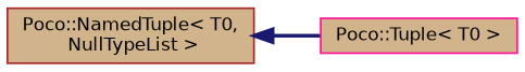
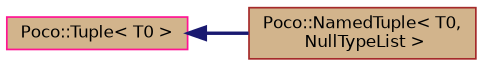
  digraph {
    rankdir=LR
    node [fillcolor=tan fontname=Helvetica fontsize=10 shape=record style=filled]
    n1 [color=deeppink height=0.2 label="Poco::Tuple\< T0 \>" width=0.4]
    n2 [color=brown height=0.2 label="Poco::NamedTuple\< T0,\l NullTypeList \>" width=0.4]
-   n2 -> n1 [color=midnightblue dir=back fontname=Helvetica fontsize=10 labelfontname=Helvetica labelfontsize=10 style=bold]
+   n1 -> n2 [color=midnightblue dir=back fontname=Helvetica fontsize=10 labelfontname=Helvetica labelfontsize=10 style=bold]
  }
